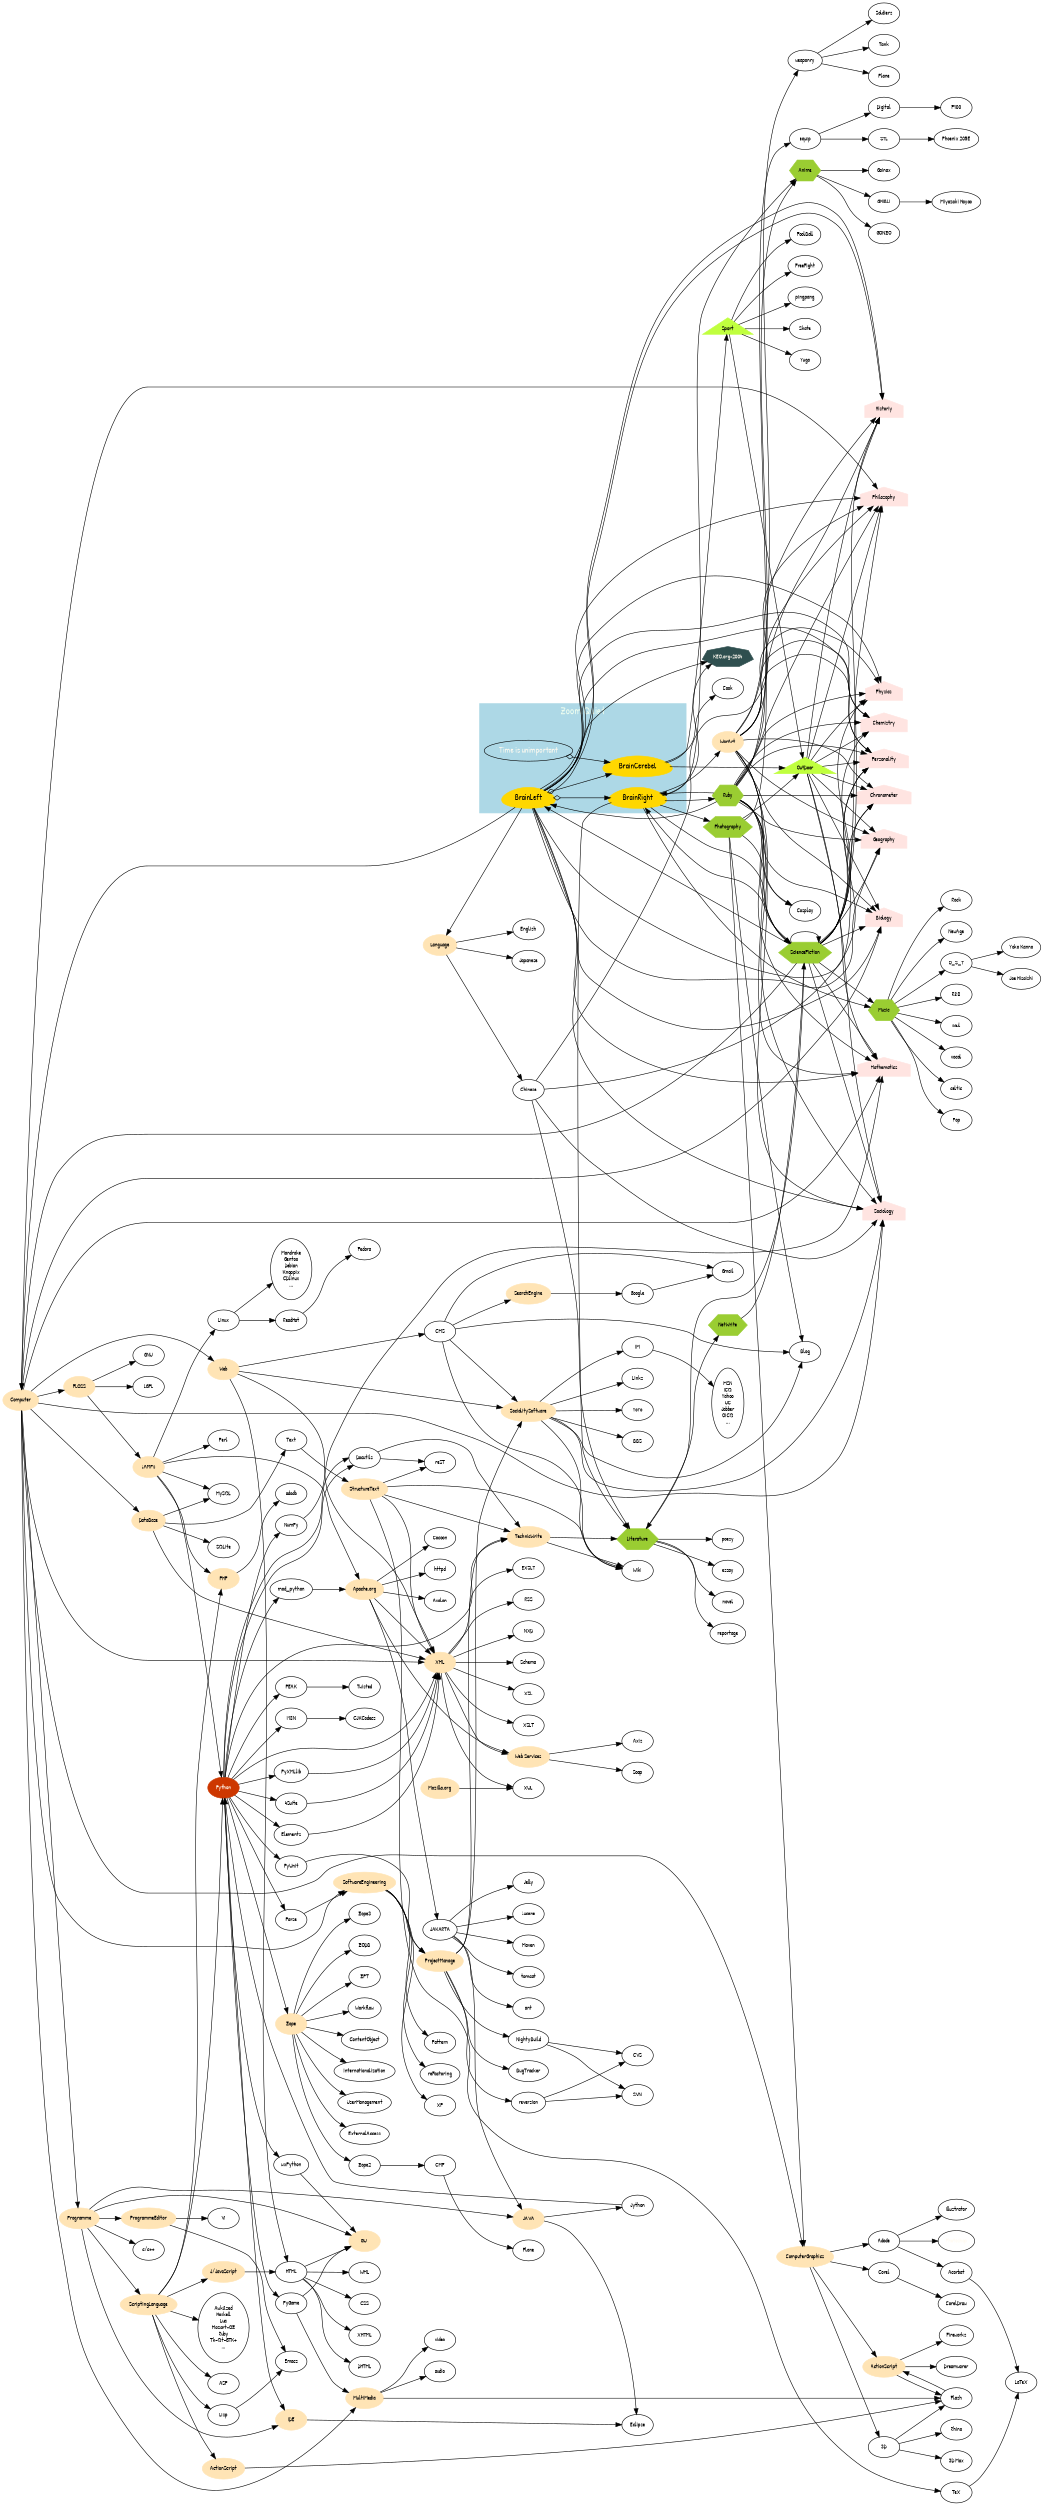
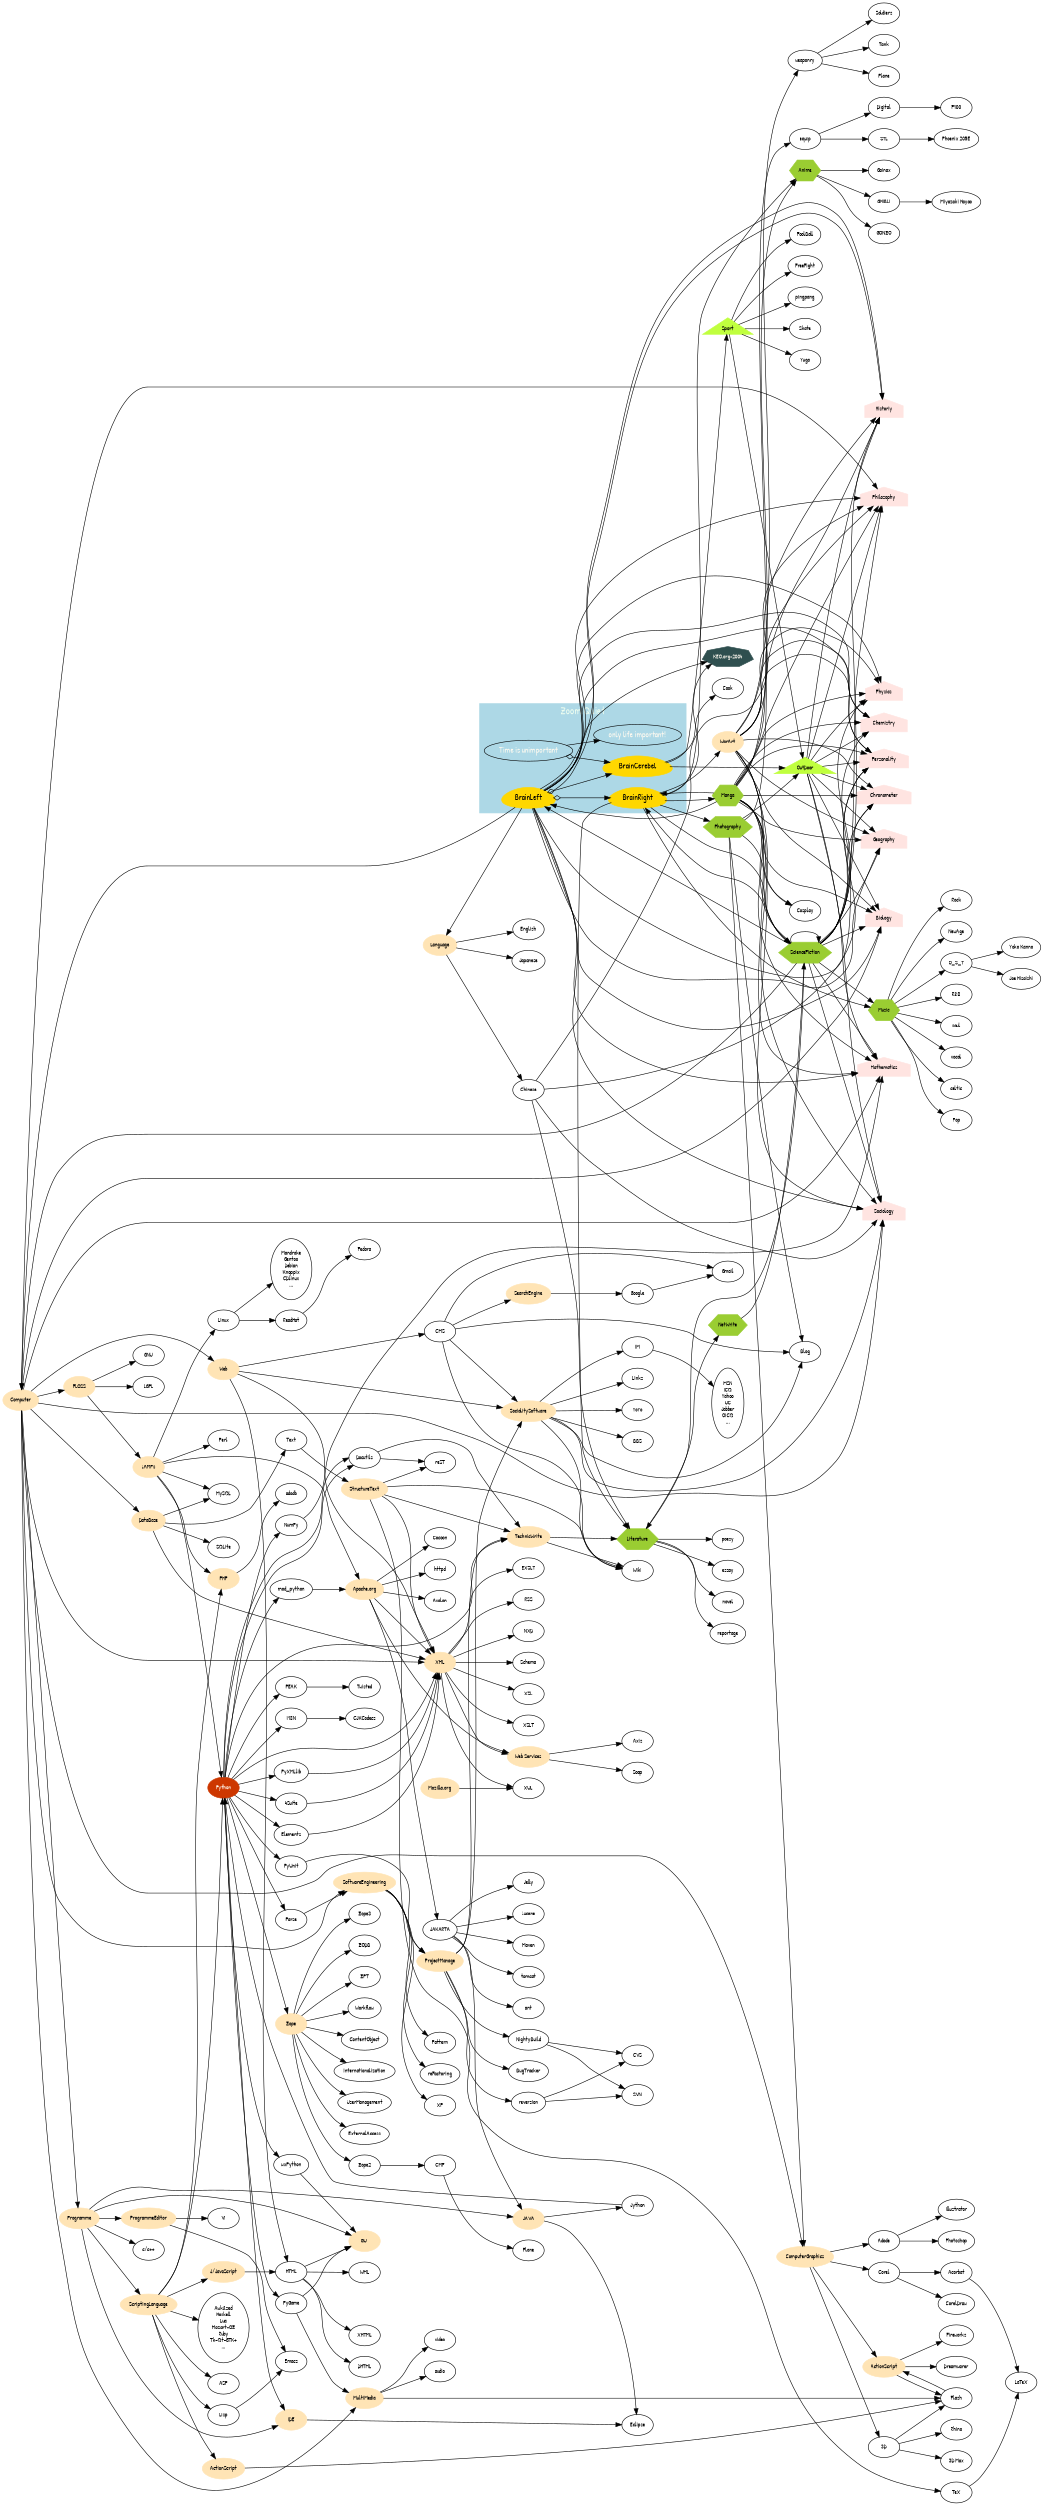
  digraph {
    fontname="Patrick Hand"
    rankdir=LR
    node [fontname="Patrick Hand" fontsize=10.0]
    edge [fontname="Patrick Hand"]
    n1 [fontcolor=floralwhite label="Time is unimportant" fontsize=""]
+   n2 [fontcolor=floralwhite label="only life important!" fontsize=""]
    n3 [color=gold label=BrainLeft shape=egg style=filled fontsize=""]
    n4 [color=gold label=BrainRight shape=egg style=filled fontsize=""]
    n5 [color=gold label=BrainCerebel shape=egg style=filled fontsize=""]
    n6 [color=darkslategray fontcolor=floralwhite label="KEO.org-2004" shape=septagon style=filled]
    n7 [color=mistyrose label=Philosophy shape=house style=filled]
    n8 [color=mistyrose label=Mathematics shape=house style=filled]
    n9 [color=mistyrose label=Physics shape=house style=filled]
    n10 [color=mistyrose label=Chemistry shape=house style=filled]
    n11 [color=mistyrose label=Chronometer shape=house style=filled]
    n12 [color=mistyrose label=Geography shape=house style=filled]
    n13 [color=mistyrose label=Biology shape=house style=filled]
    n14 [color=mistyrose label=Sociology shape=house style=filled]
    n15 [color=mistyrose label=Personality shape=house style=filled]
    n16 [color=mistyrose label=Historiy shape=house style=filled]
    n17 [color=moccasin label=Computer shape=ellipse style=filled]
    n18 [color=moccasin label=Language shape=ellipse style=filled]
    n19 [color=yellowgreen label=Photography shape=hexagon style=filled]
-   n20 [color=yellowgreen label=Ruby shape=hexagon style=filled]
+   n20 [color=yellowgreen label=Manga shape=hexagon style=filled]
    n21 [color=yellowgreen label=Music shape=hexagon style=filled]
    n22 [color=yellowgreen label=Anime shape=hexagon style=filled]
    n23 [color=yellowgreen label=ScienceFiction shape=hexagon style=filled]
    n24 [color=yellowgreen label=Literature shape=hexagon style=filled]
    n25 [color=moccasin label=WarArt shape=ellipse style=filled]
    Cook
    n27 [color=olivedrab1 label=OutDoor shape=triangle style=filled]
    n28 [color=olivedrab1 label=Sport shape=triangle style=filled]
    n29 [color=moccasin label=ComputerGraphics shape=ellipse style=filled]
    FLOSS [color=moccasin shape=ellipse style=filled]
    XML [color=moccasin shape=ellipse style=filled]
    n32 [color=moccasin label=Web shape=ellipse style=filled]
    n33 [color=moccasin label=MultiMedia shape=ellipse style=filled]
    n34 [color=moccasin label=DataBase shape=ellipse style=filled]
    n35 [color=moccasin label=Programme shape=ellipse style=filled]
    n36 [color=moccasin label=SoftwareEngineering shape=ellipse style=filled]
    English
    Japanese
    Chinese
    Cosplay
    Blog
    equip
    Pop
    Rock
    NewAge
    O_S_T
    "R&B"
    soul
    vocal
    celtic
    GHIBLI
    GONZO
    Gainax
    poesy
    essay
    novel
    reportage
    n58 [color=yellowgreen label=NetWrite shape=hexagon style=filled]
    weaponry
    FoolBall
    FreeFight
    pingpang
    Skate
    Yuga
    Adode
    Corel
    n67 [color=moccasin label=ActionScript shape=ellipse style=filled]
    "3D"
    Digital
    STL
    "Yoko Kanno"
    "Joe Hisaishi"
    "Miyazaki Hayao"
    Tank
    Plane
    Soldiers
-   Photoshop [fontcolor=floralwhite]
+   Photoshop
    Illustrator
    Acorbat
    CorelDraw
    Flash
    Dreamwarer
    Fireworks
    "3D Max"
    Rhino
    F100
    "Phoenix 205E"
    LAMPs [color=moccasin shape=ellipse style=filled]
    GNU
    LGPL
    n91 [color=moccasin label="Web Services" shape=ellipse style=filled]
    Schema
    XSL
    XSLT
    EXSLT
    RSS
    XUL
    NXD
    n99 [color=moccasin label=SocialitySoftware shape=ellipse style=filled]
    HTML
    CMS
    audio
    video
    MySQL
    SQLite
    Text
    "c/c++"
    n108 [color=moccasin label=JAVA shape=ellipse style=filled]
    n109 [color=moccasin label=ProgrammeEditor shape=ellipse style=filled]
    IDE [color=moccasin shape=ellipse style=filled]
    GUI [color=moccasin shape=ellipse style=filled]
    n112 [color=moccasin label=ScriptingLanguage shape=ellipse style=filled]
    XP
    Pattern
    reFactoring
    n116 [color=moccasin label=ProjectManage shape=ellipse style=filled]
    PHP [color=moccasin shape=ellipse style=filled]
    n118 [color=orangered3 fontcolor=floralwhite label=Python shape=ellipse style=filled]
    Linux
    n120 [color=moccasin label="Apache.org" shape=ellipse style=filled]
    Perl
    n122 [color=moccasin label="Mozilla.org" shape=ellipse style=filled]
    Soap
    Axis
    Wiki
    YoYo
    BBS
    Links
    IM
    XHTML
    DHTML
    WML
-   CSS
    n134 [color=moccasin label=SearchEngine shape=ellipse style=filled]
    Gmail
    n136 [color=moccasin label=StructureText shape=ellipse style=filled]
    Eclipse
    Jython
    Vi
    Emacs
    n141 [label="Awk&sed\nHaskell\nLua\nMozart-OZ\nRuby\nTk-Qt-GTK+\n..."]
    Lisp
    ASP
    n144 [color=moccasin label="J/JavaScript" shape=ellipse style=filled]
    n145 [color=moccasin label=ActionScript shape=ellipse style=filled]
    n146 [color=moccasin label=TechnicWrite shape=ellipse style=filled]
    BugTracker
    NightyBuild
    reversion
    CVS
    SVN
    n152 [label="MSN\nICQ\nYahoo\nUC\nJabber\nOICQ\n..."]
    LaTeX
    adodb
    n155 [color=moccasin label=Zope shape=ellipse style=filled]
    PEAK
    i18N
    Docutils
    mod_python
    "4Suite"
    Elements
    PyXMLlib
    Parse
    PyUnit
    NumPy
    wxPython
    PyGame
    Zope2
    Zope3
    ZODB
    ZPT
    Workflow
    ContentObject
    Internationalization
    UserManagement
    ExternalAccess
    Twisted
    CJKCodecs
    reST
    Google
    ReadHat
    n182 [label="Mandrake\nGentoo\nDebian\nKnoppix\nCDlinux\n..."]
    Avalon
    Cocoon
    httpd
    JAKARTA
    Fedora
    ant
    Jelly
    Lucene
    Maven
    tomcat
    CMF
    Plone
    TeX
    subgraph cluster_1 {
      color=lightblue
      fontcolor=honeydew
      fontsize=18
      label="Zoom.Quiet"
      shape=septagon
      style=filled
      n1
+     n2
      n3
      n4
      n5
    }
+   n1 -> n2
    n1 -> n5 [arrowtail=odiamond dir=both]
    n3 -> n4 [arrowtail=odiamond dir=both]
    n3 -> n5 [arrowtail=odiamond dir=both]
    n3 -> n6
    n3 -> n7
    n3 -> n8
    n3 -> n9
    n3 -> n10
    n3 -> n11
    n3 -> n12
    n3 -> n13
    n3 -> n14
    n3 -> n15
    n3 -> n16
    n3 -> n16
    n3 -> n17
    n3 -> n18
    n4 -> n6
    n4 -> n19
    n4 -> n20
    n4 -> n21
    n4 -> n22
    n4 -> n23
    n4 -> n24
    n4 -> n25
    n5 -> Cook
    n5 -> n27
    n5 -> n28
    n17 -> n7
    n17 -> n8
    n17 -> n13
    n17 -> n14
    n17 -> n29
    n17 -> FLOSS
    n17 -> XML
    n17 -> n32
    n17 -> n33
    n17 -> n34
    n17 -> n35
    n17 -> n36
    n18 -> English
    n18 -> Japanese
    n18 -> Chinese
    n19 -> n27
    n19 -> n29
    n19 -> Cosplay
    n19 -> Blog
    n19 -> equip
    n20 -> n3
    n20 -> n4
    n20 -> n7
    n20 -> n8
    n20 -> n9
    n20 -> n10
    n20 -> n11
    n20 -> n12
    n20 -> n13
    n20 -> n14
    n20 -> n15
    n20 -> n16
    n20 -> n22
    n20 -> n23
    n20 -> Cosplay
    n21 -> Pop
    n21 -> Rock
    n21 -> NewAge
    n21 -> O_S_T
    n21 -> "R&B"
    n21 -> soul
    n21 -> vocal
    n21 -> celtic
    n22 -> GHIBLI
    n22 -> GONZO
    n22 -> Gainax
    n23 -> n3
    n23 -> n4
    n23 -> n7
    n23 -> n8
    n23 -> n9
    n23 -> n10
    n23 -> n11
    n23 -> n12
    n23 -> n13
    n23 -> n14
    n23 -> n15
    n23 -> n16
    n23 -> n17
    n23 -> n21
    n23 -> n23
    n23 -> n24
    n24 -> poesy
    n24 -> essay
    n24 -> novel
    n24 -> reportage
    n24 -> n58
    n25 -> n7
    n25 -> n8
    n25 -> n9
    n25 -> n10
    n25 -> n11
    n25 -> n12
    n25 -> n13
    n25 -> n14
    n25 -> n15
    n25 -> n16
    n25 -> n23
    n25 -> weaponry
    n27 -> n7
    n27 -> n8
    n27 -> n9
    n27 -> n10
    n27 -> n11
    n27 -> n12
    n27 -> n13
    n27 -> n14
    n27 -> n15
    n27 -> n16
    n28 -> n27
    n28 -> FoolBall
    n28 -> FreeFight
    n28 -> pingpang
    n28 -> Skate
    n28 -> Yuga
    n29 -> Adode
    n29 -> Corel
    n29 -> n67
    n29 -> "3D"
    FLOSS -> LAMPs
    FLOSS -> GNU
    FLOSS -> LGPL
    XML -> n91
    XML -> Schema
    XML -> XSL
    XML -> XSLT
    XML -> EXSLT
    XML -> RSS
    XML -> XUL
    XML -> NXD
    n32 -> XML
    n32 -> n99
    n32 -> HTML
    n32 -> CMS
    n33 -> Flash
    n33 -> audio
    n33 -> video
    n34 -> XML
    n34 -> MySQL
    n34 -> SQLite
    n34 -> Text
    n35 -> "c/c++"
    n35 -> n108
    n35 -> n109
    n35 -> IDE
    n35 -> GUI
    n35 -> n112
    n36 -> XP
    n36 -> Pattern
    n36 -> reFactoring
    n36 -> n116
    Chinese -> n7
    Chinese -> n14
    Chinese -> n15
    Chinese -> n24
    equip -> Digital
    equip -> STL
    O_S_T -> "Yoko Kanno"
    O_S_T -> "Joe Hisaishi"
    GHIBLI -> "Miyazaki Hayao"
    n58 -> n23
    weaponry -> Tank
    weaponry -> Plane
    weaponry -> Soldiers
    Adode -> Photoshop
    Adode -> Illustrator
-   Adode -> Acorbat
+   Corel -> Acorbat
    Corel -> CorelDraw
    n67 -> Flash
    n67 -> Dreamwarer
    n67 -> Fireworks
    "3D" -> Flash
    "3D" -> "3D Max"
    "3D" -> Rhino
    Digital -> F100
    STL -> "Phoenix 205E"
    Acorbat -> LaTeX
    Flash -> n67
    LAMPs -> MySQL
    LAMPs -> PHP
    LAMPs -> n118
    LAMPs -> Linux
    LAMPs -> n120
    LAMPs -> Perl
    n91 -> Soap
    n91 -> Axis
    n99 -> n14
    n99 -> Blog
    n99 -> Wiki
    n99 -> YoYo
    n99 -> BBS
    n99 -> Links
    n99 -> IM
    HTML -> GUI
    HTML -> XHTML
    HTML -> DHTML
    HTML -> WML
-   HTML -> CSS
    CMS -> Blog
    CMS -> n99
    CMS -> Wiki
    CMS -> n134
    CMS -> Gmail
    Text -> n136
    n108 -> Eclipse
    n108 -> Jython
    n109 -> Vi
    n109 -> Emacs
    IDE -> Eclipse
    n112 -> PHP
    n112 -> n118
    n112 -> n141
    n112 -> Lisp
    n112 -> ASP
    n112 -> n144
    n112 -> n145
    n116 -> n99
    n116 -> n146
    n116 -> BugTracker
    n116 -> NightyBuild
    n116 -> reversion
    PHP -> adodb
    n118 -> XML
    n118 -> IDE
    n118 -> n146
    n118 -> n155
    n118 -> PEAK
    n118 -> i18N
    n118 -> Docutils
    n118 -> Docutils
    n118 -> mod_python
    n118 -> "4Suite"
    n118 -> Elements
    n118 -> PyXMLlib
    n118 -> Parse
    n118 -> PyUnit
    n118 -> NumPy
    n118 -> wxPython
    n118 -> PyGame
    Linux -> ReadHat
    Linux -> n182
    n120 -> XML
    n120 -> n91
    n120 -> Avalon
    n120 -> Cocoon
    n120 -> httpd
    n120 -> JAKARTA
    n122 -> XUL
    IM -> n152
    n134 -> Google
    n136 -> XML
    n136 -> Wiki
    n136 -> n146
    n136 -> reST
    n136 -> TeX
    Jython -> n118
    Lisp -> Emacs
    n144 -> HTML
    n145 -> Flash
    n146 -> n24
    n146 -> Wiki
    NightyBuild -> CVS
    NightyBuild -> SVN
    reversion -> CVS
    reversion -> SVN
    n155 -> Zope2
    n155 -> Zope3
    n155 -> ZODB
    n155 -> ZPT
    n155 -> Workflow
    n155 -> ContentObject
    n155 -> Internationalization
    n155 -> UserManagement
    n155 -> ExternalAccess
    PEAK -> Twisted
    i18N -> CJKCodecs
    Docutils -> n146
    Docutils -> reST
    mod_python -> n120
    "4Suite" -> XML
    Elements -> XML
    PyXMLlib -> XML
    Parse -> n36
    PyUnit -> n116
    NumPy -> n8
    wxPython -> GUI
    PyGame -> n33
    PyGame -> GUI
    Zope2 -> CMF
    Google -> Gmail
    ReadHat -> Fedora
    JAKARTA -> n108
    JAKARTA -> ant
    JAKARTA -> Jelly
    JAKARTA -> Lucene
    JAKARTA -> Maven
    JAKARTA -> tomcat
    CMF -> Plone
    TeX -> LaTeX
  }
